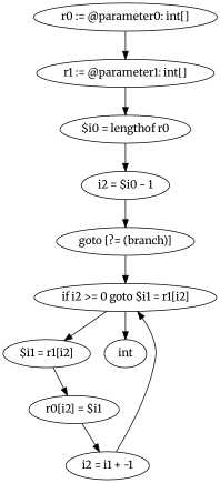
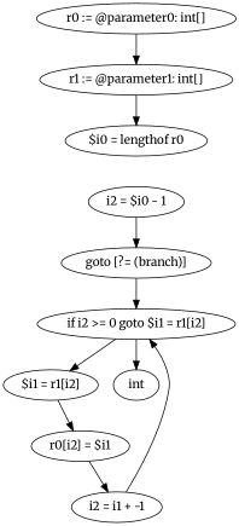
  digraph {
    fontname=Merriweather
    node [fontname=Merriweather]
    edge [fontname=Merriweather]
    "r0 := @parameter0: int[]"
    "r1 := @parameter1: int[]"
    "$i0 = lengthof r0"
    "i2 = $i0 - 1"
    "goto [?= (branch)]"
    "if i2 >= 0 goto $i1 = r1[i2]"
    "$i1 = r1[i2]"
    n8 [label=int]
    "r0[i2] = $i1"
    n10 [label="i2 = i1 + -1"]
    "r0 := @parameter0: int[]" -> "r1 := @parameter1: int[]"
    "r1 := @parameter1: int[]" -> "$i0 = lengthof r0"
-   "$i0 = lengthof r0" -> "i2 = $i0 - 1"
    "i2 = $i0 - 1" -> "goto [?= (branch)]"
    "goto [?= (branch)]" -> "if i2 >= 0 goto $i1 = r1[i2]"
    "if i2 >= 0 goto $i1 = r1[i2]" -> "$i1 = r1[i2]"
    "if i2 >= 0 goto $i1 = r1[i2]" -> n8
    "$i1 = r1[i2]" -> "r0[i2] = $i1"
    "r0[i2] = $i1" -> n10
    n10 -> "if i2 >= 0 goto $i1 = r1[i2]"
  }
